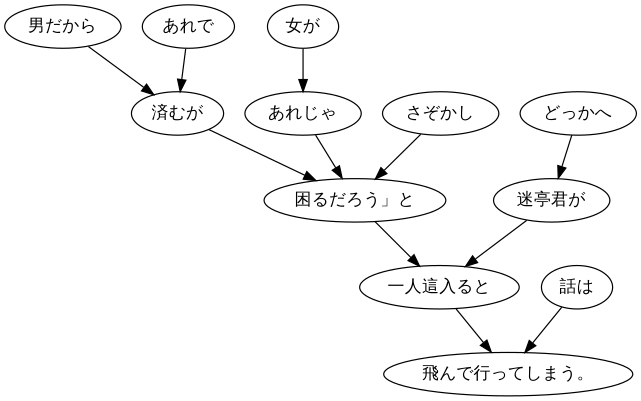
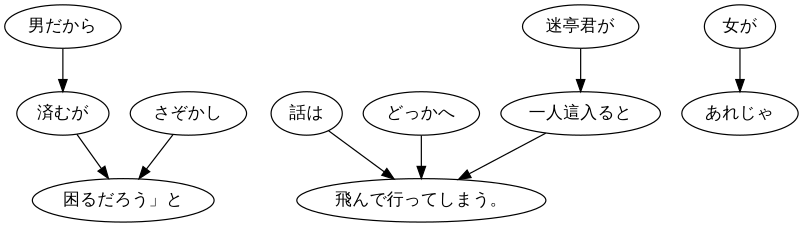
  digraph {
    n1 [label="男だから"]
    n2 [label="済むが"]
    n3 [label="困るだろう」と"]
-   n4 [label="あれで"]
    n5 [label="一人這入ると"]
    n6 [label="女が"]
    n7 [label="あれじゃ"]
    n8 [label="さぞかし"]
    n9 [label="飛んで行ってしまう。"]
    n10 [label="迷亭君が"]
    n11 [label="話は"]
    n12 [label="どっかへ"]
    n1 -> n2
    n2 -> n3
-   n3 -> n5
-   n4 -> n2
    n5 -> n9
    n6 -> n7
-   n7 -> n3
    n8 -> n3
    n10 -> n5
    n11 -> n9
-   n12 -> n10
+   n12 -> n9
  }
